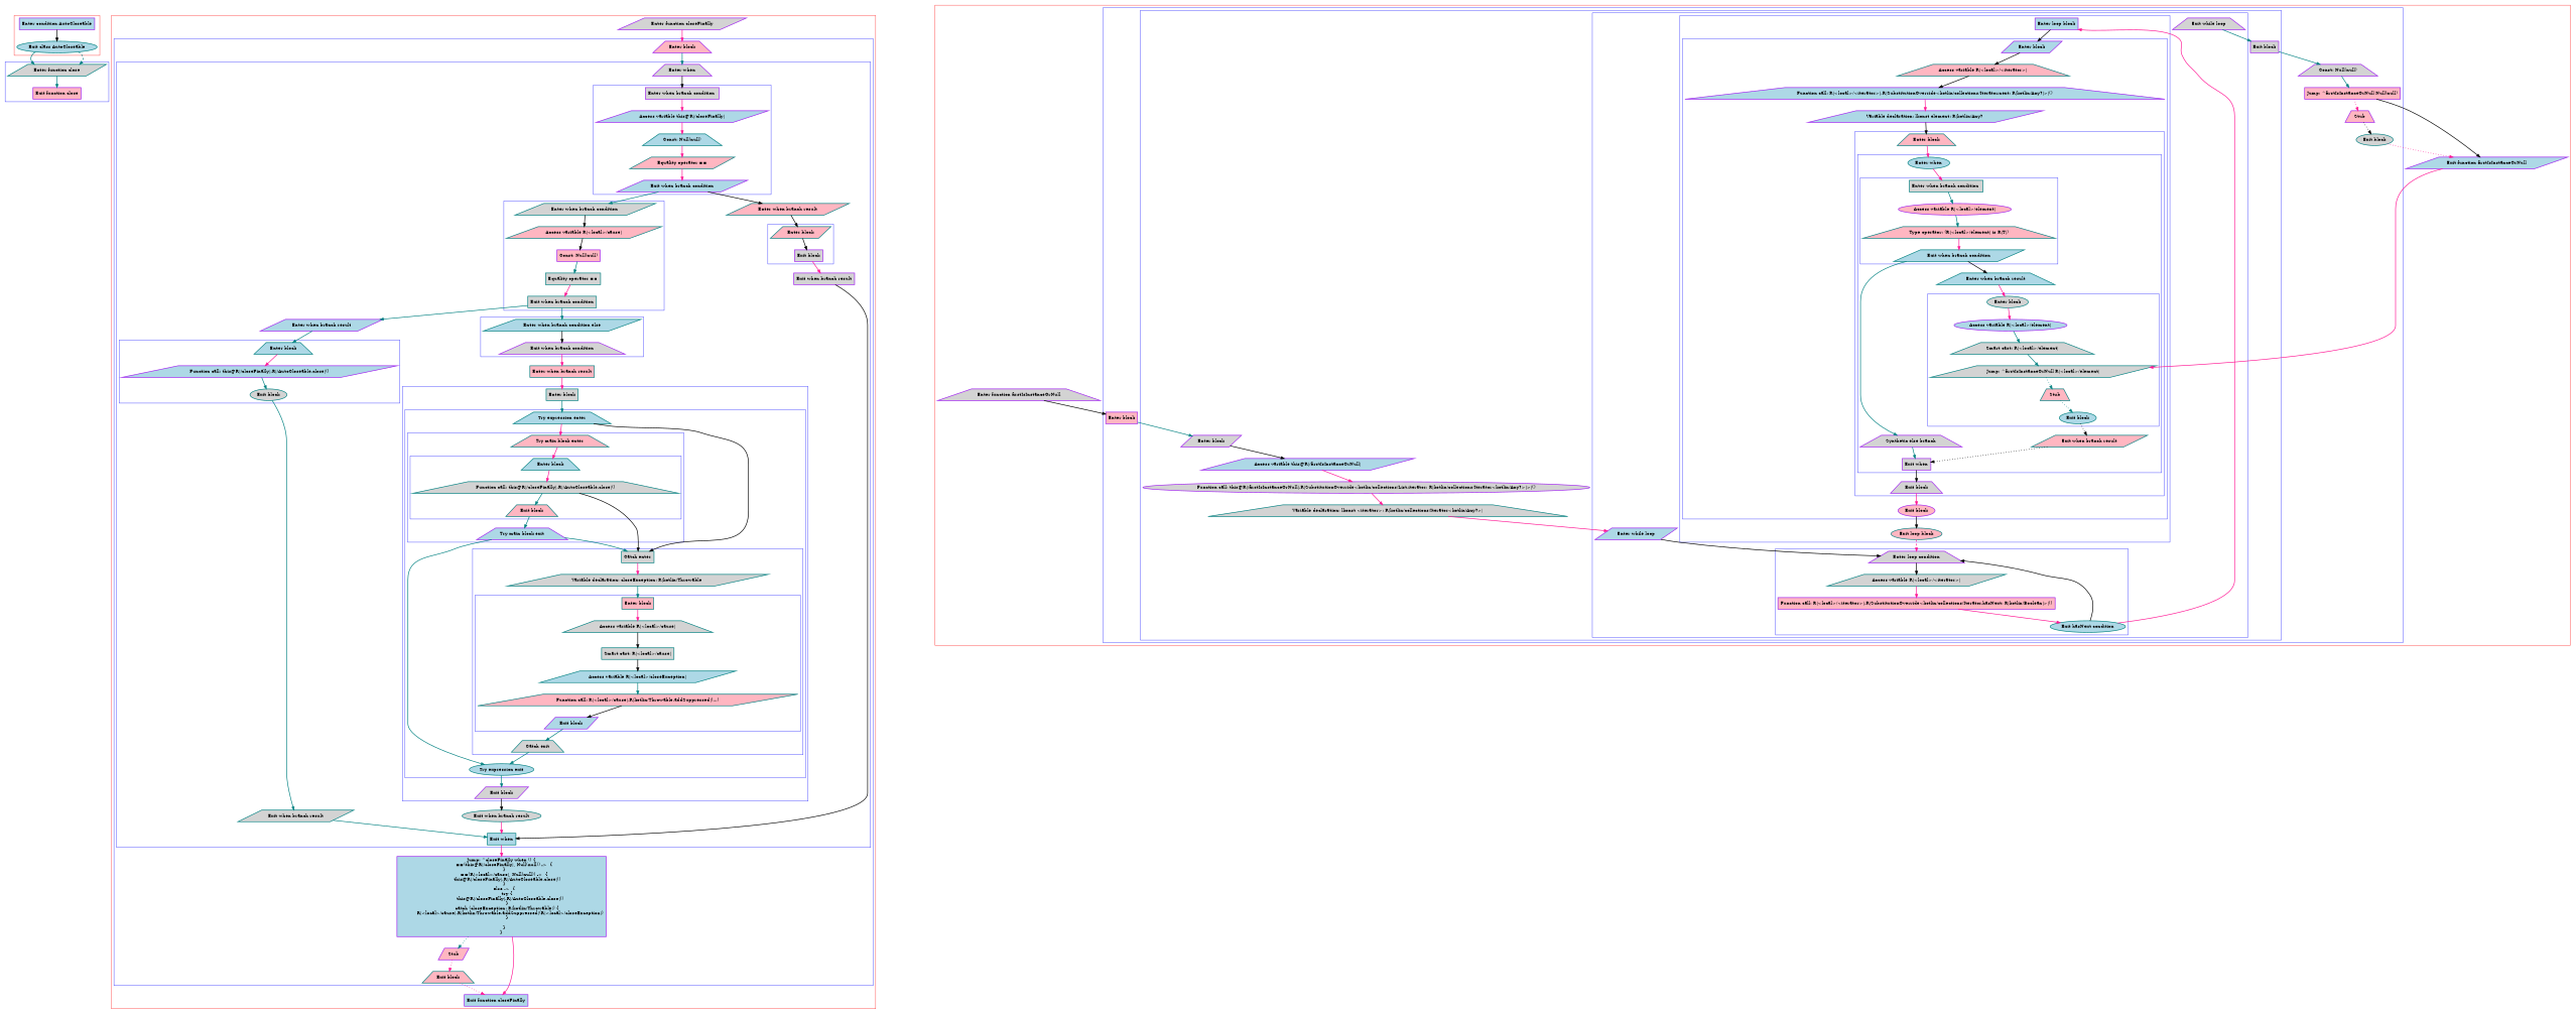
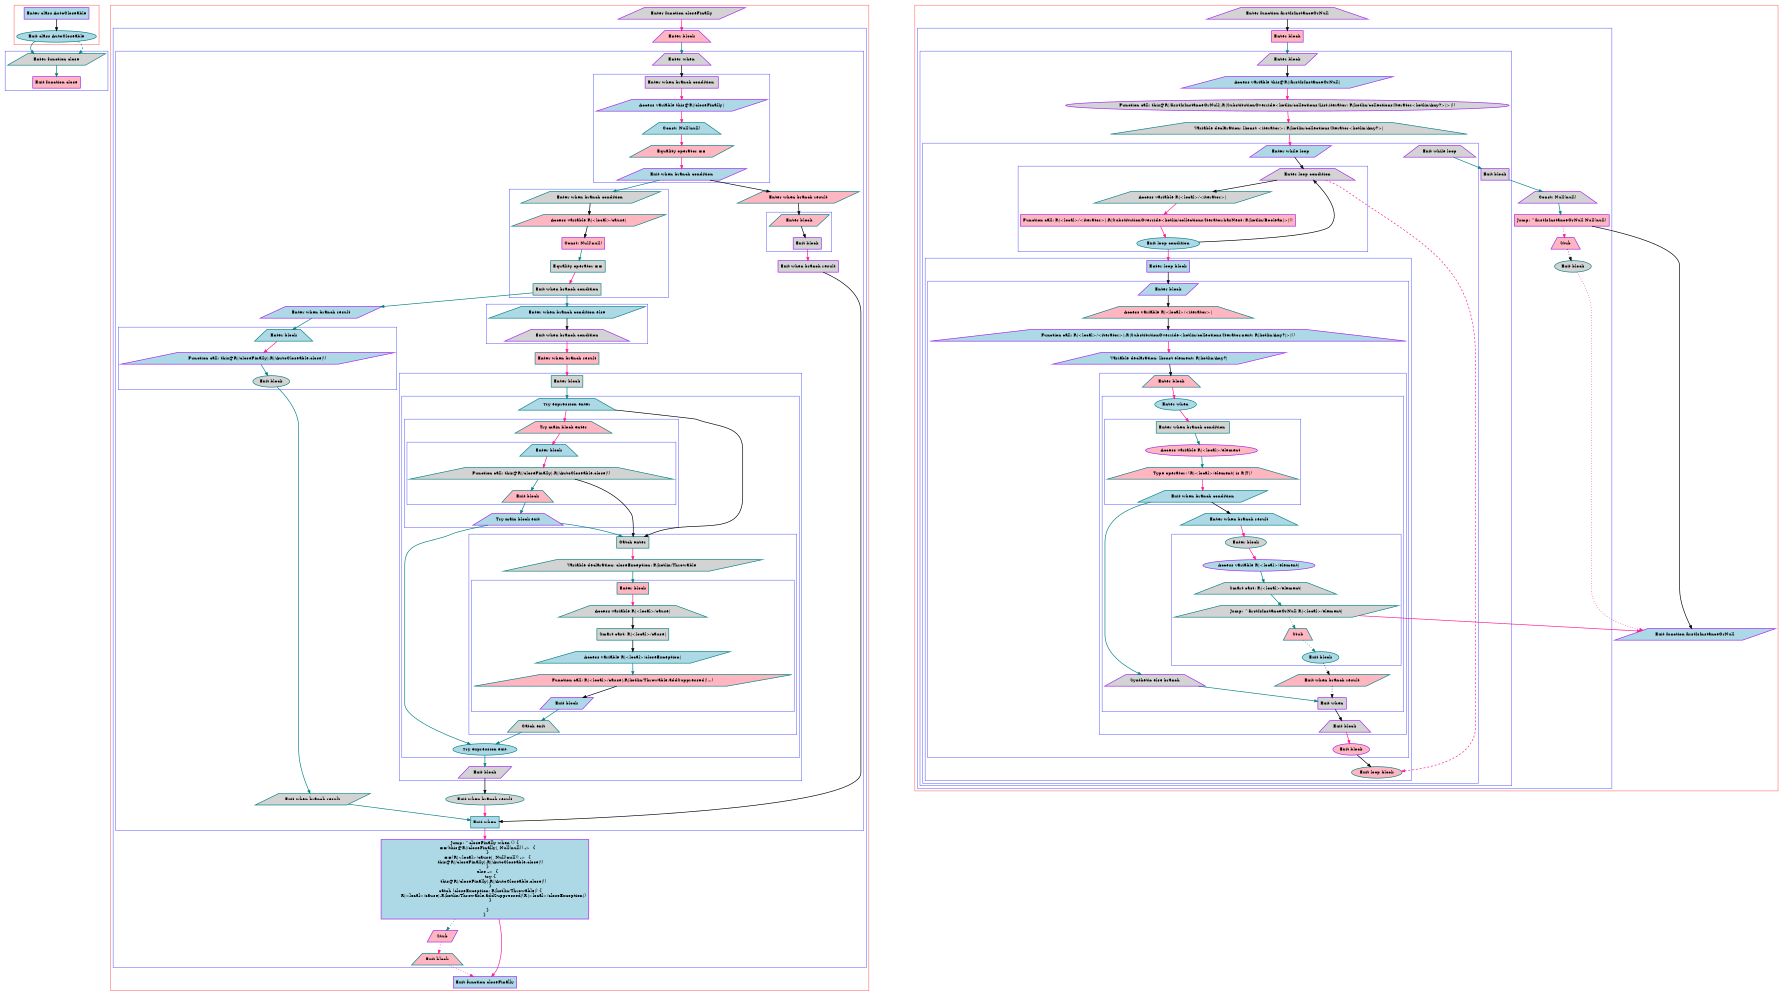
  digraph {
    nodesep=3
    node [color=teal fillcolor=lightgrey penwidth=2 shape=parallelogram style=filled]
    edge [color=deeppink penwidth=2]
-   n1 [color=purple fillcolor=lightblue label="Enter condition AutoCloseable" shape=box]
+   n1 [color=purple fillcolor=lightblue label="Enter class AutoCloseable" shape=box]
    n2 [fillcolor=lightblue label="Exit class AutoCloseable" shape=ellipse]
    n3 [label="Enter function close"]
    n4 [color=purple fillcolor=lightpink label="Exit function close" shape=box]
    n5 [color=purple label="Enter when branch condition " shape=box]
    n6 [color=purple fillcolor=lightblue label="Access variable this@R|/closeFinally|"]
    n7 [fillcolor=lightblue label="Const: Null(null)" shape=trapezium]
    n8 [fillcolor=lightpink label="Equality operator =="]
    n9 [color=purple fillcolor=lightblue label="Exit when branch condition"]
    n10 [label="Enter when branch condition "]
    n11 [fillcolor=lightpink label="Access variable R|<local>/cause|"]
    n12 [color=purple fillcolor=lightpink label="Const: Null(null)" shape=box]
    n13 [label="Equality operator ==" shape=box]
    n14 [label="Exit when branch condition" shape=box]
    n15 [fillcolor=lightblue label="Enter when branch condition else"]
    n16 [color=purple label="Exit when branch condition" shape=trapezium]
    n17 [fillcolor=lightblue label="Enter block" shape=trapezium]
    n18 [label="Function call: this@R|/closeFinally|.R|/AutoCloseable.close|()" shape=trapezium]
    n19 [fillcolor=lightpink label="Exit block" shape=trapezium]
    n20 [fillcolor=lightpink label="Try main block enter" shape=trapezium]
    n21 [color=purple fillcolor=lightblue label="Try main block exit" shape=trapezium]
    n22 [fillcolor=lightpink label="Enter block" shape=box]
    n23 [label="Access variable R|<local>/cause|" shape=trapezium]
    n24 [label="Smart cast: R|<local>/cause|" shape=box]
    n25 [fillcolor=lightblue label="Access variable R|<local>/closeException|"]
    n26 [fillcolor=lightpink label="Function call: R|<local>/cause|.R|kotlin/Throwable.addSuppressed|(...)"]
    n27 [color=purple fillcolor=lightblue label="Exit block"]
    n28 [label="Catch enter" shape=box]
    n29 [label="Variable declaration: closeException: R|kotlin/Throwable|"]
    n30 [label="Catch exit" shape=trapezium]
    n31 [fillcolor=lightblue label="Try expression enter" shape=trapezium]
    n32 [fillcolor=lightblue label="Try expression exit" shape=ellipse]
    n33 [label="Enter block" shape=box]
    n34 [color=purple label="Exit block"]
    n35 [fillcolor=lightblue label="Enter block" shape=trapezium]
    n36 [color=purple fillcolor=lightblue label="Function call: this@R|/closeFinally|.R|/AutoCloseable.close|()"]
    n37 [label="Exit block" shape=ellipse]
    n38 [fillcolor=lightpink label="Enter block"]
    n39 [color=purple label="Exit block" shape=box]
    n40 [color=purple label="Enter when" shape=trapezium]
    n41 [fillcolor=lightpink label="Enter when branch result" shape=box]
    n42 [label="Exit when branch result" shape=ellipse]
    n43 [color=purple fillcolor=lightblue label="Enter when branch result"]
    n44 [label="Exit when branch result"]
    n45 [fillcolor=lightpink label="Enter when branch result"]
    n46 [color=purple label="Exit when branch result" shape=box]
    n47 [fillcolor=lightblue label="Exit when" shape=box]
    n48 [color=purple fillcolor=lightpink label="Enter block" shape=trapezium]
    n49 [color=purple fillcolor=lightblue label="Jump: ^closeFinally when () {\n    ==(this@R|/closeFinally|, Null(null)) ->  {\n    }\n    ==(R|<local>/cause|, Null(null)) ->  {\n        this@R|/closeFinally|.R|/AutoCloseable.close|()\n    }\n    else ->  {\n        try {\n            this@R|/closeFinally|.R|/AutoCloseable.close|()\n        }\n        catch (closeException: R|kotlin/Throwable|) {\n            R|<local>/cause|.R|kotlin/Throwable.addSuppressed|(R|<local>/closeException|)\n        }\n\n    }\n}\n" shape=box]
    n50 [color=purple fillcolor=lightpink label=Stub]
    n51 [fillcolor=lightpink label="Exit block" shape=trapezium]
    n52 [color=purple label="Enter function closeFinally"]
    n53 [color=purple fillcolor=lightblue label="Exit function closeFinally" shape=box]
    n54 [color=purple label="Enter loop condition" shape=trapezium]
    n55 [label="Access variable R|<local>/<iterator>|"]
    n56 [color=purple fillcolor=lightpink label="Function call: R|<local>/<iterator>|.R|SubstitutionOverride<kotlin/collections/Iterator.hasNext: R|kotlin/Boolean|>|()" shape=box]
-   n57 [fillcolor=lightblue label="Exit hasNext condition" shape=ellipse]
+   n57 [fillcolor=lightblue label="Exit loop condition" shape=ellipse]
    n58 [label="Enter when branch condition " shape=box]
    n59 [color=purple fillcolor=lightpink label="Access variable R|<local>/element|" shape=ellipse]
    n60 [fillcolor=lightpink label="Type operator: (R|<local>/element| is R|T|)" shape=trapezium]
    n61 [fillcolor=lightblue label="Exit when branch condition"]
    n62 [label="Enter block" shape=ellipse]
    n63 [color=purple fillcolor=lightblue label="Access variable R|<local>/element|" shape=ellipse]
    n64 [label="Smart cast: R|<local>/element|" shape=trapezium]
    n65 [label="Jump: ^firstIsInstanceOrNull R|<local>/element|"]
    n66 [fillcolor=lightpink label=Stub shape=trapezium]
    n67 [fillcolor=lightblue label="Exit block" shape=ellipse]
    n68 [fillcolor=lightblue label="Enter when" shape=ellipse]
    n69 [color=purple label="Synthetic else branch" shape=trapezium]
    n70 [fillcolor=lightblue label="Enter when branch result" shape=trapezium]
    n71 [fillcolor=lightpink label="Exit when branch result"]
    n72 [color=purple label="Exit when" shape=box]
    n73 [fillcolor=lightpink label="Enter block" shape=trapezium]
    n74 [color=purple label="Exit block" shape=trapezium]
    n75 [color=purple fillcolor=lightblue label="Enter block"]
    n76 [fillcolor=lightpink label="Access variable R|<local>/<iterator>|" shape=trapezium]
    n77 [color=purple fillcolor=lightblue label="Function call: R|<local>/<iterator>|.R|SubstitutionOverride<kotlin/collections/Iterator.next: R|kotlin/Any?|>|()" shape=trapezium]
    n78 [color=purple fillcolor=lightblue label="Variable declaration: lkonst element: R|kotlin/Any?|"]
    n79 [color=purple fillcolor=lightpink label="Exit block" shape=ellipse]
    n80 [color=purple fillcolor=lightblue label="Enter loop block" shape=box]
    n81 [fillcolor=lightpink label="Exit loop block" shape=ellipse]
    n82 [color=purple fillcolor=lightblue label="Enter while loop"]
    n83 [color=purple label="Exit while loop" shape=trapezium]
    n84 [color=purple label="Enter block"]
    n85 [color=purple fillcolor=lightblue label="Access variable this@R|/firstIsInstanceOrNull|"]
    n86 [color=purple label="Function call: this@R|/firstIsInstanceOrNull|.R|SubstitutionOverride<kotlin/collections/List.iterator: R|kotlin/collections/Iterator<kotlin/Any?>|>|()" shape=ellipse]
    n87 [label="Variable declaration: lkonst <iterator>: R|kotlin/collections/Iterator<kotlin/Any?>|" shape=trapezium]
    n88 [color=purple label="Exit block" shape=box]
    n89 [color=purple fillcolor=lightpink label="Enter block" shape=box]
    n90 [color=purple label="Const: Null(null)" shape=trapezium]
    n91 [color=purple fillcolor=lightpink label="Jump: ^firstIsInstanceOrNull Null(null)" shape=box]
    n92 [color=purple fillcolor=lightpink label=Stub shape=trapezium]
    n93 [label="Exit block" shape=ellipse]
    n94 [color=purple label="Enter function firstIsInstanceOrNull" shape=trapezium]
    n95 [color=purple fillcolor=lightblue label="Exit function firstIsInstanceOrNull"]
    subgraph cluster_1 {
      color=red
      n1
      n2
    }
    subgraph cluster_2 {
      color=blue
      n3
      n4
    }
    subgraph cluster_3 {
      color=red
      n52
      n53
      subgraph cluster_4 {
        color=blue
        n48
        n49
        n50
        n51
        subgraph cluster_5 {
          color=blue
          n40
          n41
          n42
          n43
          n44
          n45
          n46
          n47
          subgraph cluster_6 {
            color=blue
            n5
            n6
            n7
            n8
            n9
          }
          subgraph cluster_7 {
            color=blue
            n10
            n11
            n12
            n13
            n14
          }
          subgraph cluster_8 {
            color=blue
            n15
            n16
          }
          subgraph cluster_9 {
            color=blue
            n33
            n34
            subgraph cluster_10 {
              color=blue
              n31
              n32
              subgraph cluster_11 {
                color=blue
                n20
                n21
                subgraph cluster_12 {
                  color=blue
                  n17
                  n18
                  n19
                }
              }
              subgraph cluster_13 {
                color=blue
                n28
                n29
                n30
                subgraph cluster_14 {
                  color=blue
                  n22
                  n23
                  n24
                  n25
                  n26
                  n27
                }
              }
            }
          }
          subgraph cluster_15 {
            color=blue
            n35
            n36
            n37
          }
          subgraph cluster_16 {
            color=blue
            n38
            n39
          }
        }
      }
    }
    subgraph cluster_17 {
      color=red
      n94
      n95
      subgraph cluster_18 {
        color=blue
        n89
        n90
        n91
        n92
        n93
        subgraph cluster_19 {
          color=blue
          n84
          n85
          n86
          n87
          n88
          subgraph cluster_20 {
            color=blue
            n82
            n83
            subgraph cluster_21 {
              color=blue
              n54
              n55
              n56
              n57
            }
            subgraph cluster_22 {
              color=blue
              n80
              n81
              subgraph cluster_23 {
                color=blue
                n75
                n76
                n77
                n78
                n79
                subgraph cluster_24 {
                  color=blue
                  n73
                  n74
                  subgraph cluster_25 {
                    color=blue
                    n68
                    n69
                    n70
                    n71
                    n72
                    subgraph cluster_26 {
                      color=blue
                      n58
                      n59
                      n60
                      n61
                    }
                    subgraph cluster_27 {
                      color=blue
                      n62
                      n63
                      n64
                      n65
                      n66
                      n67
                    }
                  }
                }
              }
            }
          }
        }
      }
    }
    n1 -> n2 [color=black]
    n2 -> n3 [color=teal]
    n2 -> n3 [color=teal style=dashed]
    n3 -> n4 [color=teal]
    n5 -> n6
    n6 -> n7
    n7 -> n8
    n8 -> n9
    n9 -> n10 [color=teal]
    n9 -> n45 [color=black]
    n10 -> n11 [color=black]
    n11 -> n12 [color=black]
    n12 -> n13 [color=teal]
    n13 -> n14
    n14 -> n15 [color=teal]
    n14 -> n43 [color=teal]
    n15 -> n16 [color=black]
    n16 -> n41
    n17 -> n18
    n18 -> n19 [color=teal]
    n18 -> n28 [color=black]
    n19 -> n21 [color=teal]
    n20 -> n17
    n21 -> n28 [color=teal]
    n21 -> n32 [color=teal]
    n22 -> n23
    n23 -> n24 [color=black]
    n24 -> n25 [color=black]
    n25 -> n26 [color=teal]
    n26 -> n27 [color=black]
    n27 -> n30 [color=teal]
    n28 -> n29
    n29 -> n22 [color=teal]
    n30 -> n32 [color=teal]
    n31 -> n20
    n31 -> n28 [color=black]
    n32 -> n34 [color=teal]
    n33 -> n31 [color=teal]
    n34 -> n42 [color=black]
    n35 -> n36
    n36 -> n37 [color=teal]
    n37 -> n44 [color=teal]
    n38 -> n39 [color=black]
    n39 -> n46
    n40 -> n5 [color=black]
    n41 -> n33
    n42 -> n47
    n43 -> n35 [color=teal]
    n44 -> n47 [color=teal]
    n45 -> n38 [color=black]
    n46 -> n47 [color=black]
    n47 -> n49
    n48 -> n40 [color=teal]
    n49 -> n50 [color=teal style=dotted]
    n49 -> n53
    n50 -> n51 [style=dotted]
    n51 -> n53 [style=dotted]
    n52 -> n48
    n54 -> n55 [color=black]
    n55 -> n56
    n56 -> n57
    n57 -> n54 [color=black]
    n57 -> n80
    n58 -> n59 [color=teal]
    n59 -> n60 [color=teal]
    n60 -> n61
    n61 -> n69 [color=teal]
    n61 -> n70 [color=black]
    n62 -> n63
    n63 -> n64 [color=teal]
    n64 -> n65 [color=teal]
    n65 -> n66 [color=teal style=dotted]
-   n95 -> n65
+   n65 -> n95
    n66 -> n67 [color=teal style=dotted]
    n67 -> n71 [color=black style=dotted]
    n68 -> n58
    n69 -> n72 [color=teal]
    n70 -> n62
    n71 -> n72 [color=black style=dotted]
    n72 -> n74 [color=black]
    n73 -> n68
    n74 -> n79
    n75 -> n76 [color=black]
    n76 -> n77 [color=black]
    n77 -> n78
    n78 -> n73 [color=black]
    n79 -> n81 [color=black]
    n80 -> n75 [color=black]
-   n81 -> n54 [style=dashed]
+   n54 -> n81 [style=dashed]
    n82 -> n54 [color=black]
    n83 -> n88 [color=teal]
    n84 -> n85 [color=black]
    n85 -> n86
    n86 -> n87
    n87 -> n82
    n88 -> n90 [color=teal]
    n89 -> n84 [color=teal]
    n90 -> n91 [color=teal]
    n91 -> n92 [style=dotted]
    n91 -> n95 [color=black]
    n92 -> n93 [color=black style=dotted]
    n93 -> n95 [style=dotted]
    n94 -> n89 [color=black]
  }
